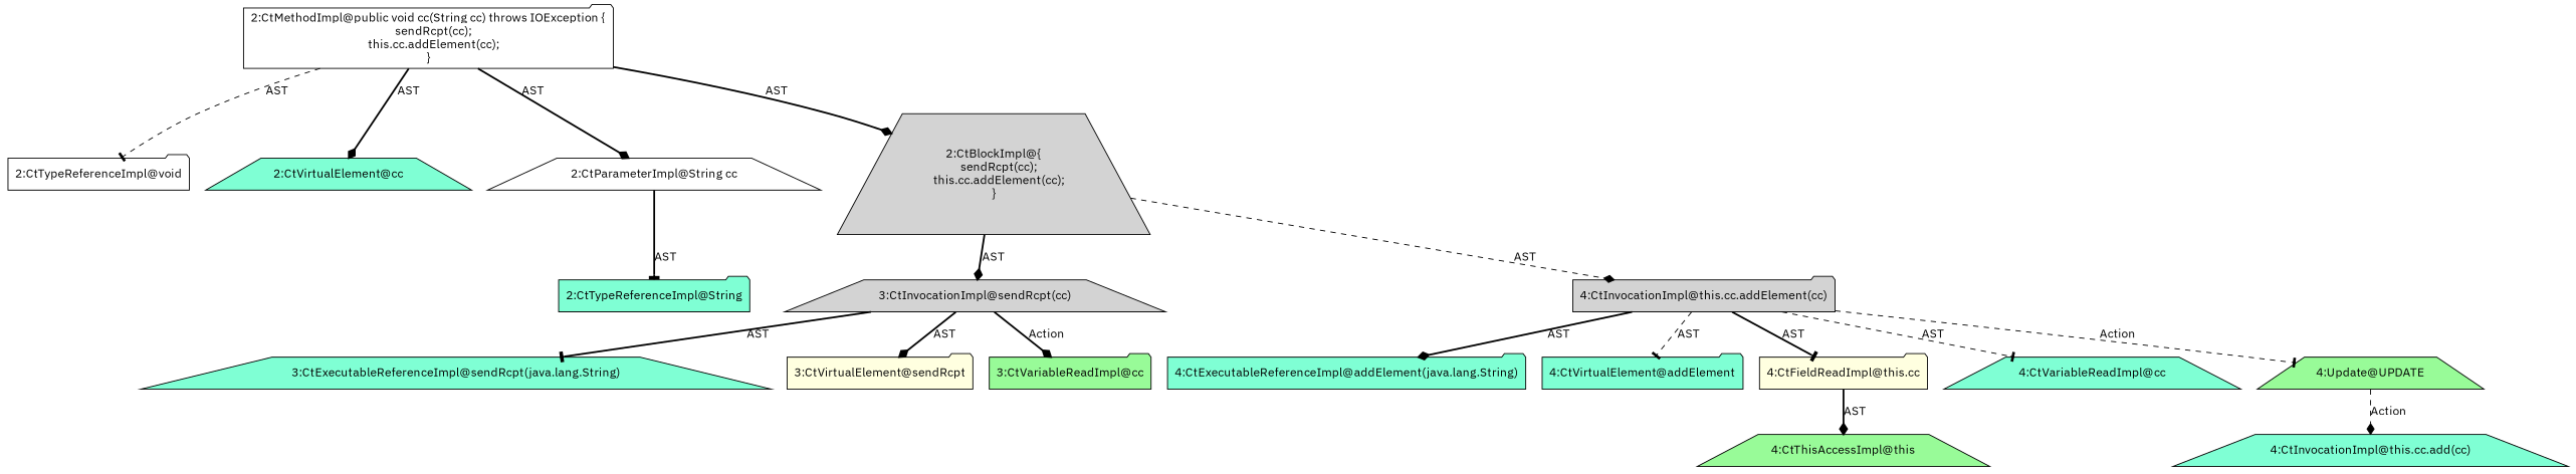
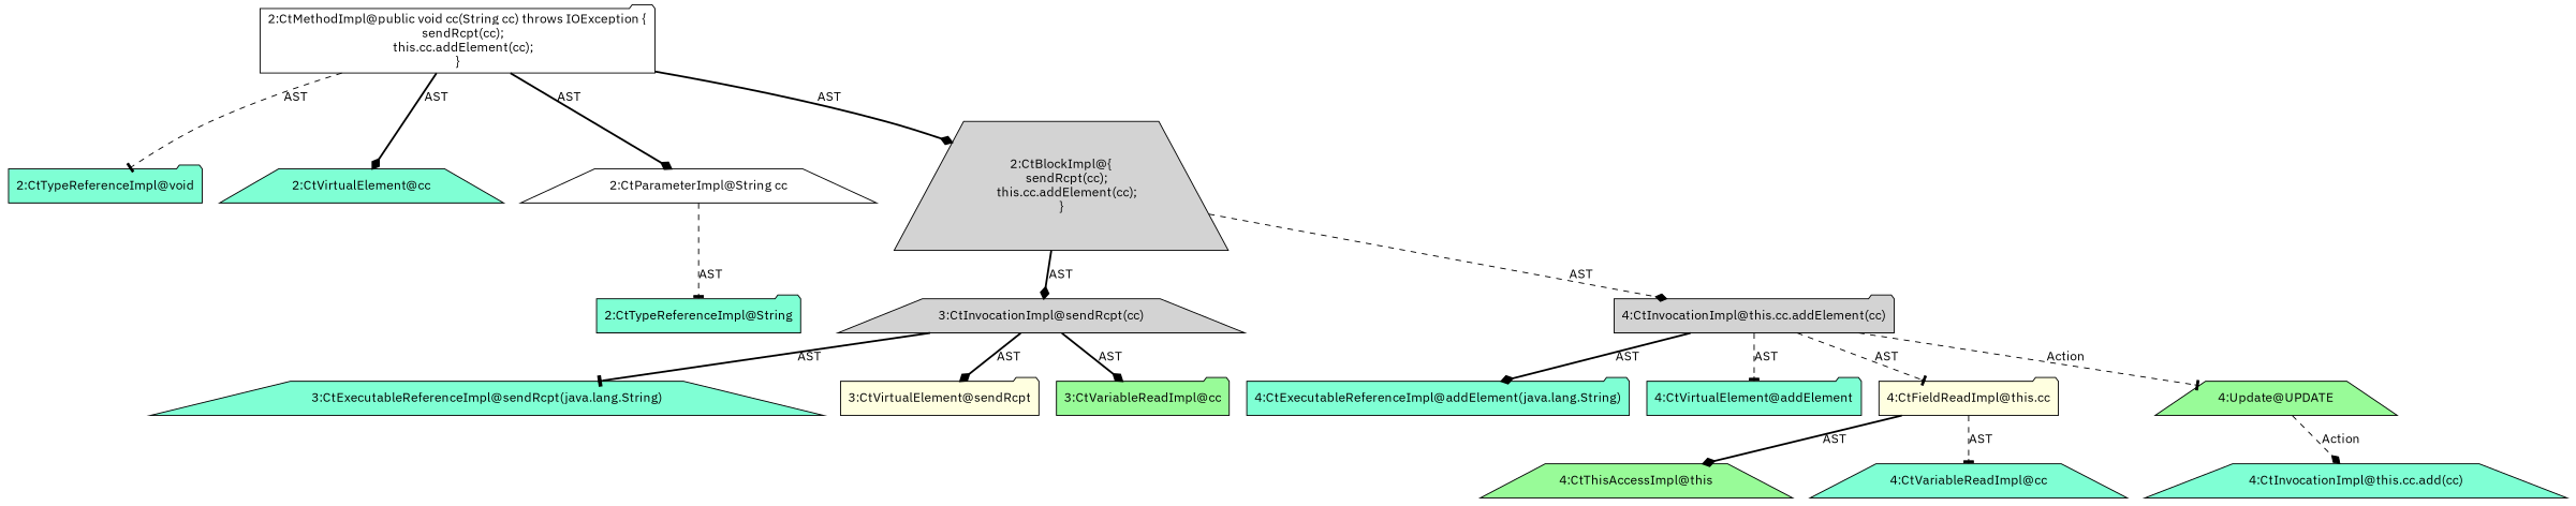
  digraph {
    fontname="IBM Plex Sans"
    node [fillcolor=aquamarine fontname="IBM Plex Sans" shape=folder style=filled]
    edge [arrowhead=diamond fontname="IBM Plex Sans" style=bold]
-   n1 [fillcolor=white label="2:CtTypeReferenceImpl@void"]
+   n1 [label="2:CtTypeReferenceImpl@void"]
    n2 [label="2:CtVirtualElement@cc" shape=trapezium]
    n3 [fillcolor=white label="2:CtParameterImpl@String cc" shape=trapezium]
    n4 [label="2:CtTypeReferenceImpl@String"]
    n5 [label="3:CtExecutableReferenceImpl@sendRcpt(java.lang.String)" shape=trapezium]
    n6 [fillcolor=lightyellow label="3:CtVirtualElement@sendRcpt"]
    n7 [fillcolor=palegreen label="3:CtVariableReadImpl@cc"]
    n8 [fillcolor=lightgrey label="3:CtInvocationImpl@sendRcpt(cc)" shape=trapezium]
    n9 [label="4:CtExecutableReferenceImpl@addElement(java.lang.String)"]
    n10 [label="4:CtVirtualElement@addElement"]
    n11 [fillcolor=palegreen label="4:CtThisAccessImpl@this" shape=trapezium]
    n12 [fillcolor=lightyellow label="4:CtFieldReadImpl@this.cc"]
    n13 [label="4:CtVariableReadImpl@cc" shape=trapezium]
    n14 [fillcolor=lightgrey label="4:CtInvocationImpl@this.cc.addElement(cc)"]
    n15 [fillcolor=palegreen label="4:Update@UPDATE" shape=trapezium]
    n16 [label="4:CtInvocationImpl@this.cc.add(cc)" shape=trapezium]
    n17 [fillcolor=lightgrey label="2:CtBlockImpl@\{\n    sendRcpt(cc);\n    this.cc.addElement(cc);\n\}" shape=trapezium]
    n18 [fillcolor=white label="2:CtMethodImpl@public void cc(String cc) throws IOException \{\n    sendRcpt(cc);\n    this.cc.addElement(cc);\n\}"]
-   n3 -> n4 [arrowhead=tee label=AST]
+   n3 -> n4 [arrowhead=tee label=AST style=dashed]
    n8 -> n5 [arrowhead=tee label=AST]
    n8 -> n6 [label=AST]
-   n8 -> n7 [label=Action]
+   n8 -> n7 [label=AST]
    n12 -> n11 [label=AST]
    n14 -> n9 [label=AST]
    n14 -> n10 [arrowhead=tee label=AST style=dashed]
-   n14 -> n12 [arrowhead=tee label=AST]
-   n14 -> n13 [arrowhead=tee label=AST style=dashed]
+   n14 -> n12 [arrowhead=tee label=AST style=dashed]
+   n12 -> n13 [arrowhead=tee label=AST style=dashed]
    n14 -> n15 [arrowhead=tee label=Action style=dashed]
    n15 -> n16 [label=Action style=dashed]
    n17 -> n8 [label=AST]
    n17 -> n14 [label=AST style=dashed]
    n18 -> n1 [arrowhead=tee label=AST style=dashed]
    n18 -> n2 [label=AST]
    n18 -> n3 [label=AST]
    n18 -> n17 [label=AST]
  }
